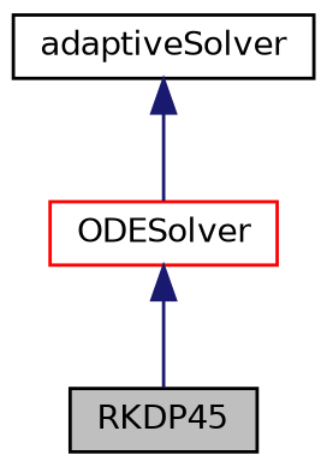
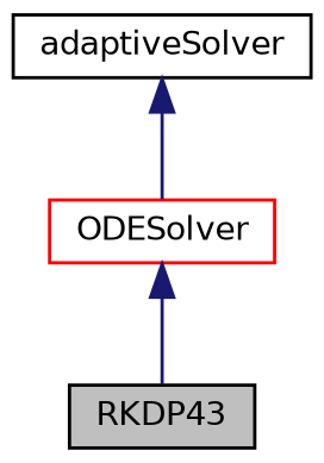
  digraph {
    fontname="DejaVu Sans"
    node [color=black fontname="DejaVu Sans" fontsize=10 shape=record]
    edge [color=midnightblue dir=back fontname="DejaVu Sans" fontsize=10 labelfontname=Helvetica labelfontsize=10 style=solid]
-   n1 [fillcolor=grey75 fontcolor=black height=0.2 label=RKDP45 style=filled width=0.4]
+   n1 [fillcolor=grey75 fontcolor=black height=0.2 label=RKDP43 style=filled width=0.4]
    n2 [color=red height=0.2 label=ODESolver width=0.4]
    n3 [height=0.2 label=adaptiveSolver width=0.4]
    n2 -> n1
    n3 -> n2
  }
